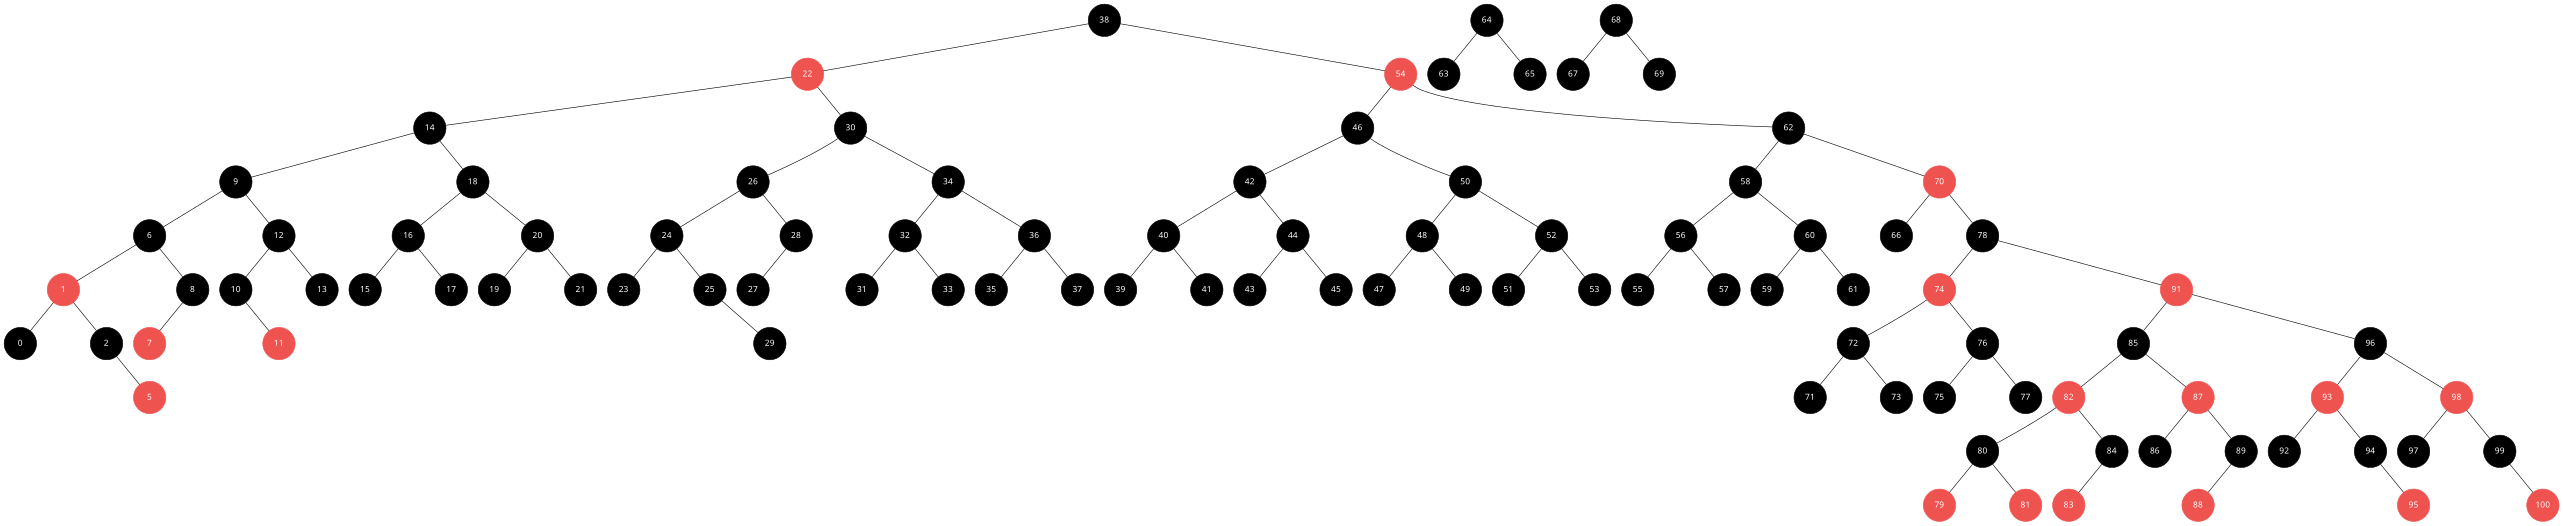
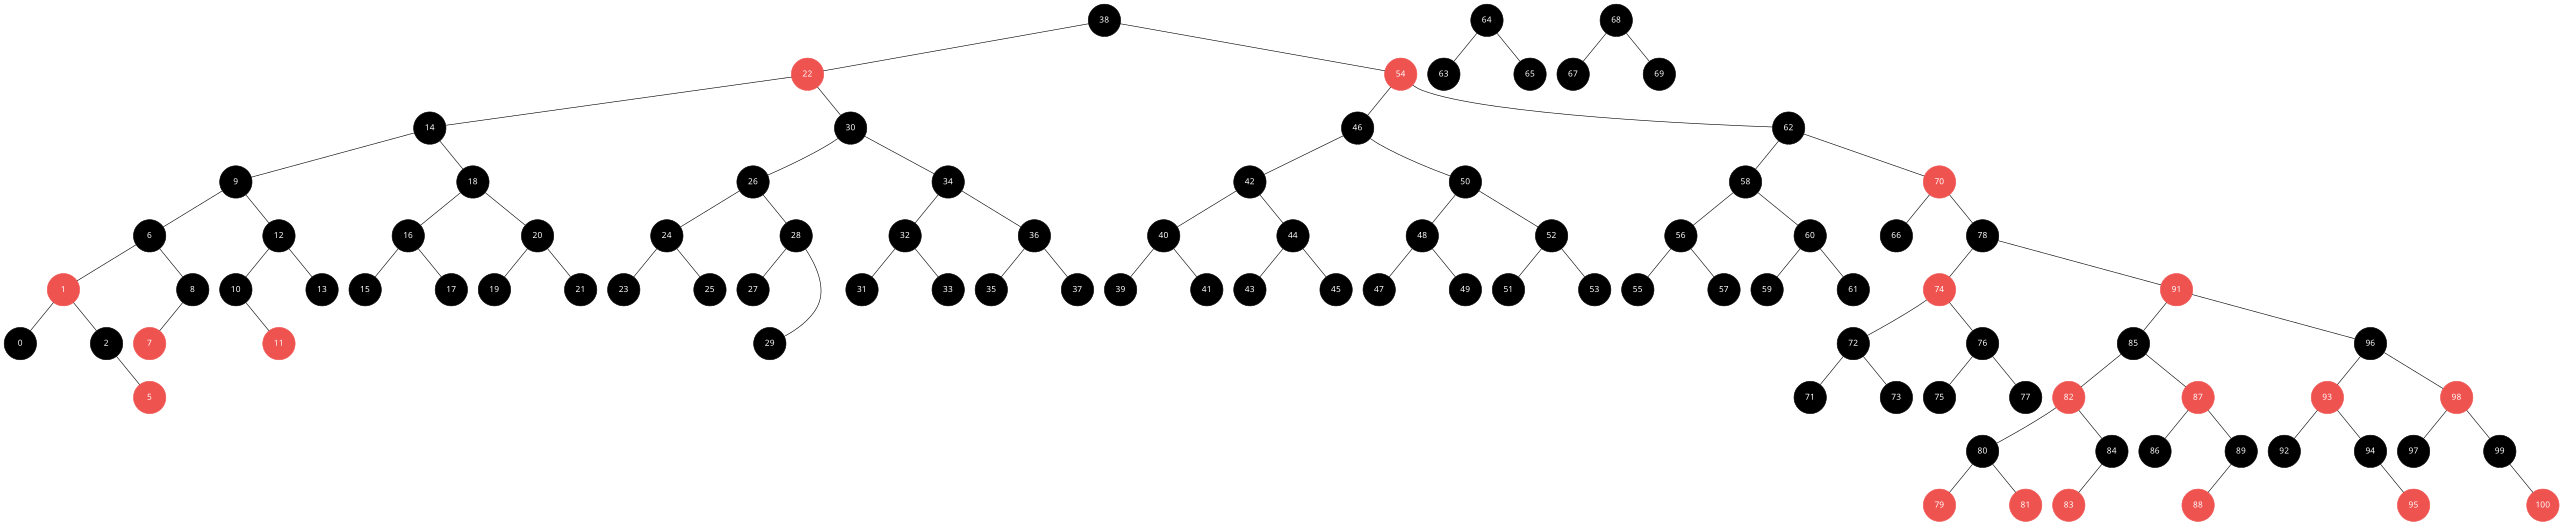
  digraph {
    fontname=InputMono
    node [color=black fixedsize=true fontcolor=white fontname=InputMono shape=circle style=filled]
    edge [arrowhead=none color=black style=filled weight=10]
    38 [height=0.75 width=0.75]
    22 [color="#ef5350" height=0.75 width=0.75]
    "[38" [color=white height=0.75 width=0.75]
    54 [color="#ef5350" height=0.75 width=0.75]
    14 [height=0.75 width=0.75]
    "[22" [color=white height=0.75 width=0.75]
    30 [height=0.75 width=0.75]
    46 [height=0.75 width=0.75]
    "[54" [color=white height=0.75 width=0.75]
    62 [height=0.75 width=0.75]
    9 [height=0.75 width=0.75]
    "[14" [color=white height=0.75 width=0.75]
    18 [height=0.75 width=0.75]
    26 [height=0.75 width=0.75]
    "[30" [color=white height=0.75 width=0.75]
    34 [height=0.75 width=0.75]
    42 [height=0.75 width=0.75]
    "[46" [color=white height=0.75 width=0.75]
    50 [height=0.75 width=0.75]
    58 [height=0.75 width=0.75]
    "[62" [color=white height=0.75 width=0.75]
    70 [color="#ef5350" height=0.75 width=0.75]
    40 [height=0.75 width=0.75]
    "[42" [color=white height=0.75 width=0.75]
    44 [height=0.75 width=0.75]
    48 [height=0.75 width=0.75]
    "[50" [color=white height=0.75 width=0.75]
    52 [height=0.75 width=0.75]
    56 [height=0.75 width=0.75]
    "[58" [color=white height=0.75 width=0.75]
    60 [height=0.75 width=0.75]
    66 [height=0.75 width=0.75]
    "[70" [color=white height=0.75 width=0.75]
    78 [height=0.75 width=0.75]
    55 [height=0.75 width=0.75]
    "[56" [color=white height=0.75 width=0.75]
    57 [height=0.75 width=0.75]
    59 [height=0.75 width=0.75]
    "[60" [color=white height=0.75 width=0.75]
    61 [height=0.75 width=0.75]
    "[66" [color=white height=0.75 width=0.75]
    74 [color="#ef5350" height=0.75 width=0.75]
    "[78" [color=white height=0.75 width=0.75]
    91 [color="#ef5350" height=0.75 width=0.75]
    64 [height=0.75 width=0.75]
    63 [height=0.75 width=0.75]
    "[64" [color=white height=0.75 width=0.75]
    65 [height=0.75 width=0.75]
    68 [height=0.75 width=0.75]
    67 [height=0.75 width=0.75]
    "[68" [color=white height=0.75 width=0.75]
    69 [height=0.75 width=0.75]
    72 [height=0.75 width=0.75]
    "[74" [color=white height=0.75 width=0.75]
    76 [height=0.75 width=0.75]
    85 [height=0.75 width=0.75]
    "[91" [color=white height=0.75 width=0.75]
    96 [height=0.75 width=0.75]
    71 [height=0.75 width=0.75]
    "[72" [color=white height=0.75 width=0.75]
    73 [height=0.75 width=0.75]
    75 [height=0.75 width=0.75]
    "[76" [color=white height=0.75 width=0.75]
    77 [height=0.75 width=0.75]
    82 [color="#ef5350" height=0.75 width=0.75]
    "[85" [color=white height=0.75 width=0.75]
    87 [color="#ef5350" height=0.75 width=0.75]
    93 [color="#ef5350" height=0.75 width=0.75]
    "[96" [color=white height=0.75 width=0.75]
    98 [color="#ef5350" height=0.75 width=0.75]
    80 [height=0.75 width=0.75]
    "[82" [color=white height=0.75 width=0.75]
    84 [height=0.75 width=0.75]
    86 [height=0.75 width=0.75]
    "[87" [color=white height=0.75 width=0.75]
    89 [height=0.75 width=0.75]
    92 [height=0.75 width=0.75]
    "[93" [color=white height=0.75 width=0.75]
    94 [height=0.75 width=0.75]
    97 [height=0.75 width=0.75]
    "[98" [color=white height=0.75 width=0.75]
    99 [height=0.75 width=0.75]
    "|94" [color=white height=0.75 width=0.75]
    95 [color="#ef5350" height=0.75 width=0.75]
    "|99" [color=white height=0.75 width=0.75]
    100 [color="#ef5350" height=0.75 width=0.75]
    79 [color="#ef5350" height=0.75 width=0.75]
    "[80" [color=white height=0.75 width=0.75]
    81 [color="#ef5350" height=0.75 width=0.75]
    83 [color="#ef5350" height=0.75 width=0.75]
    "]84" [color=white height=0.75 width=0.75]
    88 [color="#ef5350" height=0.75 width=0.75]
    "]89" [color=white height=0.75 width=0.75]
    39 [height=0.75 width=0.75]
    "[40" [color=white height=0.75 width=0.75]
    41 [height=0.75 width=0.75]
    43 [height=0.75 width=0.75]
    "[44" [color=white height=0.75 width=0.75]
    45 [height=0.75 width=0.75]
    47 [height=0.75 width=0.75]
    "[48" [color=white height=0.75 width=0.75]
    49 [height=0.75 width=0.75]
    51 [height=0.75 width=0.75]
    "[52" [color=white height=0.75 width=0.75]
    53 [height=0.75 width=0.75]
    6 [height=0.75 width=0.75]
    "[9" [color=white height=0.75 width=0.75]
    12 [height=0.75 width=0.75]
    16 [height=0.75 width=0.75]
    "[18" [color=white height=0.75 width=0.75]
    20 [height=0.75 width=0.75]
    24 [height=0.75 width=0.75]
    "[26" [color=white height=0.75 width=0.75]
    28 [height=0.75 width=0.75]
    32 [height=0.75 width=0.75]
    "[34" [color=white height=0.75 width=0.75]
    36 [height=0.75 width=0.75]
    23 [height=0.75 width=0.75]
    "[24" [color=white height=0.75 width=0.75]
    25 [height=0.75 width=0.75]
    27 [height=0.75 width=0.75]
    "[28" [color=white height=0.75 width=0.75]
    29 [height=0.75 width=0.75]
    31 [height=0.75 width=0.75]
    "[32" [color=white height=0.75 width=0.75]
    33 [height=0.75 width=0.75]
    35 [height=0.75 width=0.75]
    "[36" [color=white height=0.75 width=0.75]
    37 [height=0.75 width=0.75]
    1 [color="#ef5350" height=0.75 width=0.75]
    "[6" [color=white height=0.75 width=0.75]
    8 [height=0.75 width=0.75]
    10 [height=0.75 width=0.75]
    "[12" [color=white height=0.75 width=0.75]
    13 [height=0.75 width=0.75]
    15 [height=0.75 width=0.75]
    "[16" [color=white height=0.75 width=0.75]
    17 [height=0.75 width=0.75]
    19 [height=0.75 width=0.75]
    "[20" [color=white height=0.75 width=0.75]
    21 [height=0.75 width=0.75]
    0 [height=0.75 width=0.75]
    "[1" [color=white height=0.75 width=0.75]
    2 [height=0.75 width=0.75]
    7 [color="#ef5350" height=0.75 width=0.75]
    "]8" [color=white height=0.75 width=0.75]
    "|10" [color=white height=0.75 width=0.75]
    11 [color="#ef5350" height=0.75 width=0.75]
    "|2" [color=white height=0.75 width=0.75]
    5 [color="#ef5350" height=0.75 width=0.75]
    38 -> 22
    38 -> "[38" [color=white weight=100]
    38 -> 54
    22 -> 14
    22 -> "[22" [color=white weight=100]
    22 -> 30
    54 -> 46
    54 -> "[54" [color=white weight=100]
    54 -> 62
    14 -> 9
    14 -> "[14" [color=white weight=100]
    14 -> 18
    30 -> 26
    30 -> "[30" [color=white weight=100]
    30 -> 34
    46 -> 42
    46 -> "[46" [color=white weight=100]
    46 -> 50
    62 -> 58
    62 -> "[62" [color=white weight=100]
    62 -> 70
    9 -> 6
    9 -> "[9" [color=white weight=100]
    9 -> 12
    18 -> 16
    18 -> "[18" [color=white weight=100]
    18 -> 20
    26 -> 24
    26 -> "[26" [color=white weight=100]
    26 -> 28
    34 -> 32
    34 -> "[34" [color=white weight=100]
    34 -> 36
    42 -> 40
    42 -> "[42" [color=white weight=100]
    42 -> 44
    50 -> 48
    50 -> "[50" [color=white weight=100]
    50 -> 52
    58 -> 56
    58 -> "[58" [color=white weight=100]
    58 -> 60
    70 -> 66
    70 -> "[70" [color=white weight=100]
    70 -> 78
    40 -> 39
    40 -> "[40" [color=white weight=100]
    40 -> 41
    44 -> 43
    44 -> "[44" [color=white weight=100]
    44 -> 45
    48 -> 47
    48 -> "[48" [color=white weight=100]
    48 -> 49
    52 -> 51
    52 -> "[52" [color=white weight=100]
    52 -> 53
    56 -> 55
    56 -> "[56" [color=white weight=100]
    56 -> 57
    60 -> 59
    60 -> "[60" [color=white weight=100]
    60 -> 61
    66 -> "[66" [color=white weight=100]
    78 -> 74
    78 -> "[78" [color=white weight=100]
    78 -> 91
    74 -> 72
    74 -> "[74" [color=white weight=100]
    74 -> 76
    91 -> 85
    91 -> "[91" [color=white weight=100]
    91 -> 96
    64 -> 63
    64 -> "[64" [color=white weight=100]
    64 -> 65
    68 -> 67
    68 -> "[68" [color=white weight=100]
    68 -> 69
    72 -> 71
    72 -> "[72" [color=white weight=100]
    72 -> 73
    76 -> 75
    76 -> "[76" [color=white weight=100]
    76 -> 77
    85 -> 82
    85 -> "[85" [color=white weight=100]
    85 -> 87
    96 -> 93
    96 -> "[96" [color=white weight=100]
    96 -> 98
    82 -> 80
    82 -> "[82" [color=white weight=100]
    82 -> 84
    87 -> 86
    87 -> "[87" [color=white weight=100]
    87 -> 89
    93 -> 92
    93 -> "[93" [color=white weight=100]
    93 -> 94
    98 -> 97
    98 -> "[98" [color=white weight=100]
    98 -> 99
    80 -> 79
    80 -> "[80" [color=white weight=100]
    80 -> 81
    84 -> 83
    84 -> "]84" [color=white weight=100]
    89 -> 88
    89 -> "]89" [color=white weight=100]
    94 -> "|94" [color=white weight=100]
    94 -> 95
    99 -> "|99" [color=white weight=100]
    99 -> 100
    6 -> 1
    6 -> "[6" [color=white weight=100]
    6 -> 8
    12 -> 10
    12 -> "[12" [color=white weight=100]
    12 -> 13
    16 -> 15
    16 -> "[16" [color=white weight=100]
    16 -> 17
    20 -> 19
    20 -> "[20" [color=white weight=100]
    20 -> 21
    24 -> 23
    24 -> "[24" [color=white weight=100]
    24 -> 25
    28 -> 27
    28 -> "[28" [color=white weight=100]
-   25 -> 29
+   28 -> 29
    32 -> 31
    32 -> "[32" [color=white weight=100]
    32 -> 33
    36 -> 35
    36 -> "[36" [color=white weight=100]
    36 -> 37
    1 -> 0
    1 -> "[1" [color=white weight=100]
    1 -> 2
    8 -> 7
    8 -> "]8" [color=white weight=100]
    10 -> "|10" [color=white weight=100]
    10 -> 11
    2 -> "|2" [color=white weight=100]
    2 -> 5
  }
